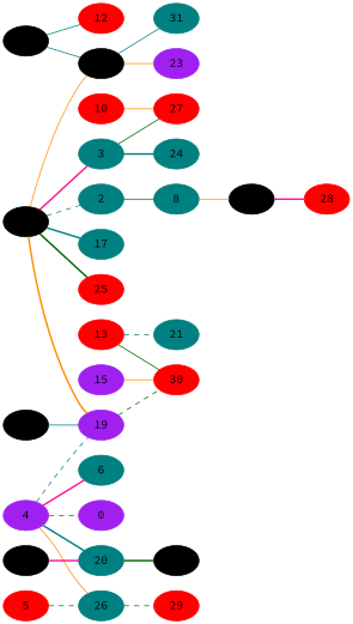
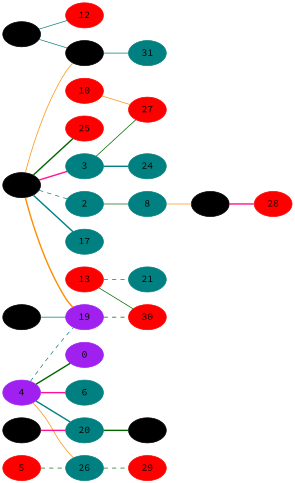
  graph {
    fontname="Source Code Pro"
    rankdir=LR
    node [color=teal fontname="Source Code Pro" style=filled]
    edge [color=teal fontname="Source Code Pro" style=solid weight=1.0]
    1 [color=black]
    2
    3
    11 [color=black]
    17
    19 [color=purple]
    25 [color=red]
    8
    24
    27 [color=red]
-   23 [color=purple]
    31
    30 [color=red]
    18 [color=black]
    4 [color=purple]
    6
    n17 [color=purple label=0]
    20
    26
    22 [color=black]
    29 [color=red]
    5 [color=red]
    28 [color=red]
    9 [color=black]
    12 [color=red]
    10 [color=red]
    13 [color=red]
    21
    14 [color=black]
-   15 [color=purple]
    16 [color=black]
    1 -- 2 [style=dashed]
    1 -- 3 [color=deeppink style=bold]
    1 -- 11 [color=darkorange]
    1 -- 17 [style=bold]
    1 -- 19 [color=darkorange style=bold]
    1 -- 25 [color=darkgreen style=bold]
    2 -- 8 [color=darkgreen]
    3 -- 24 [style=bold]
    3 -- 27 [color=darkgreen]
-   11 -- 23 [color=darkorange]
    11 -- 31
    19 -- 30 [color=darkgreen style=dashed]
    8 -- 18 [color=darkorange]
    18 -- 28 [color=deeppink style=bold]
    4 -- 19 [style=dashed]
    4 -- 6 [color=deeppink style=bold]
-   4 -- n17 [color=darkgreen style=dashed]
+   4 -- n17 [color=darkgreen style=bold]
    4 -- 20 [style=bold]
    4 -- 26 [color=darkorange]
    20 -- 22 [color=darkgreen style=bold]
    26 -- 29 [color=darkgreen style=dashed]
    5 -- 26 [color=darkgreen style=dashed]
    9 -- 11
    9 -- 12
    10 -- 27 [color=darkorange]
    13 -- 30 [color=darkgreen]
    13 -- 21 [style=dashed]
    14 -- 20 [color=deeppink style=bold]
-   15 -- 30 [color=darkorange]
    16 -- 19
  }
